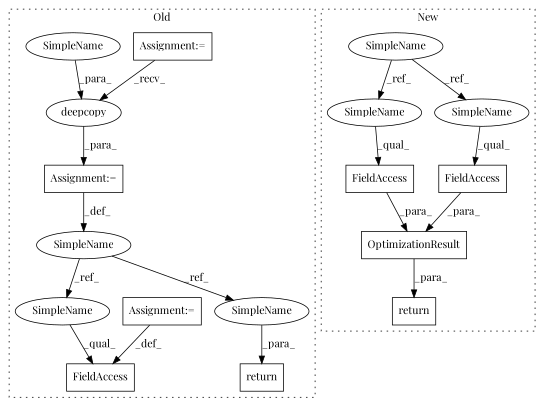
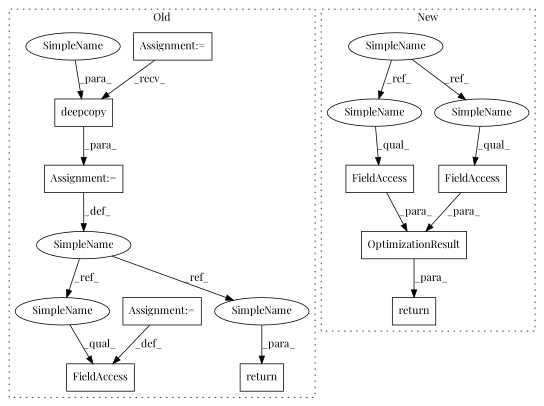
  digraph {
    fontname="Playfair Display"
    node [a=42 l=6 s=11801 shape=box fontname="Playfair Display"]
    edge [fontname="Playfair Display"]
-   n1 [a=32 l="9,1" label=deepcopy s="11636,11651" shape=ellipse]
+   n1 [a=32 l="9,1" label=deepcopy s="11636,11651"]
    n2 [a=22 l=12 label=FieldAccess]
    n3 [l=10 label=SimpleName s=11620 shape=ellipse]
    n4 [a=41 l=7 label=return s=11851]
    n5 [a=7 l=1 label="Assignment:=" s=11630]
    n6 [a=7 l=4 label="Assignment:=" s=11610]
    n7 [a=7 l=1 label="Assignment:=" s=11813]
    n8 [l=10 label=SimpleName shape=ellipse]
    n9 [l=10 label=SimpleName s=11858 shape=ellipse]
    n10 [label=SimpleName s=11645 shape=ellipse]
    n11 [a=32 l="19,1" label=OptimizationResult s="11780,11869"]
    n12 [a=22 l=18 label=FieldAccess s=11837]
    n13 [label=SimpleName s=11545 shape=ellipse]
    n14 [a=22 l=13 label=FieldAccess s=11856]
    n15 [a=41 l=7 label=return s=11773]
    n16 [label=SimpleName s=11856 shape=ellipse]
    n17 [label=SimpleName s=11837 shape=ellipse]
    subgraph cluster_1 {
      label=Old
      style=dotted
      n1
      n2
      n3
      n4
      n5
      n6
      n7
      n8
      n9
      n10
    }
    subgraph cluster_2 {
      label=New
      style=dotted
      n11
      n12
      n13
      n14
      n15
      n16
      n17
    }
    n1 -> n5 [label=_para_]
    n3 -> n8 [label=_ref_]
    n3 -> n9 [label=_ref_]
    n5 -> n3 [label=_def_]
    n6 -> n1 [label=_recv_]
    n7 -> n2 [label=_def_]
    n8 -> n2 [label=_qual_]
    n9 -> n4 [label=_para_]
    n10 -> n1 [label=_para_]
    n11 -> n15 [label=_para_]
    n12 -> n11 [label=_para_]
    n13 -> n16 [label=_ref_]
    n13 -> n17 [label=_ref_]
    n14 -> n11 [label=_para_]
    n16 -> n14 [label=_qual_]
    n17 -> n12 [label=_qual_]
  }
